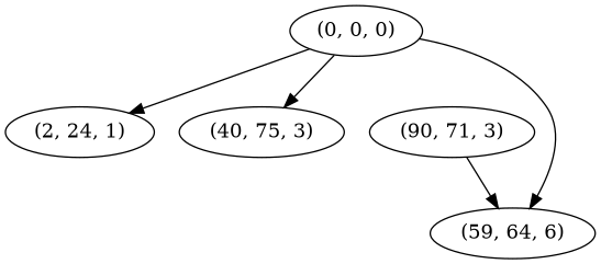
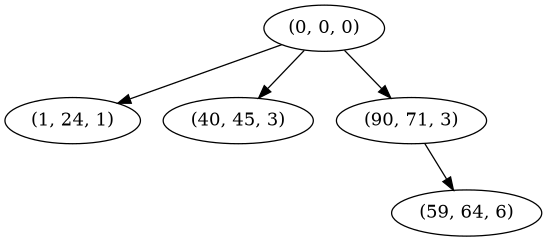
  digraph {
    "(0, 0, 0)"
-   "(2, 24, 1)"
-   "(40, 45, 3)" [label="(40, 75, 3)"]
+   "(2, 24, 1)" [label="(1, 24, 1)"]
+   "(40, 45, 3)"
    n4 [label="(90, 71, 3)"]
    "(59, 64, 6)"
    "(0, 0, 0)" -> "(2, 24, 1)"
    "(0, 0, 0)" -> "(40, 45, 3)"
-   "(0, 0, 0)" -> "(59, 64, 6)"
+   "(0, 0, 0)" -> n4
    n4 -> "(59, 64, 6)"
  }
